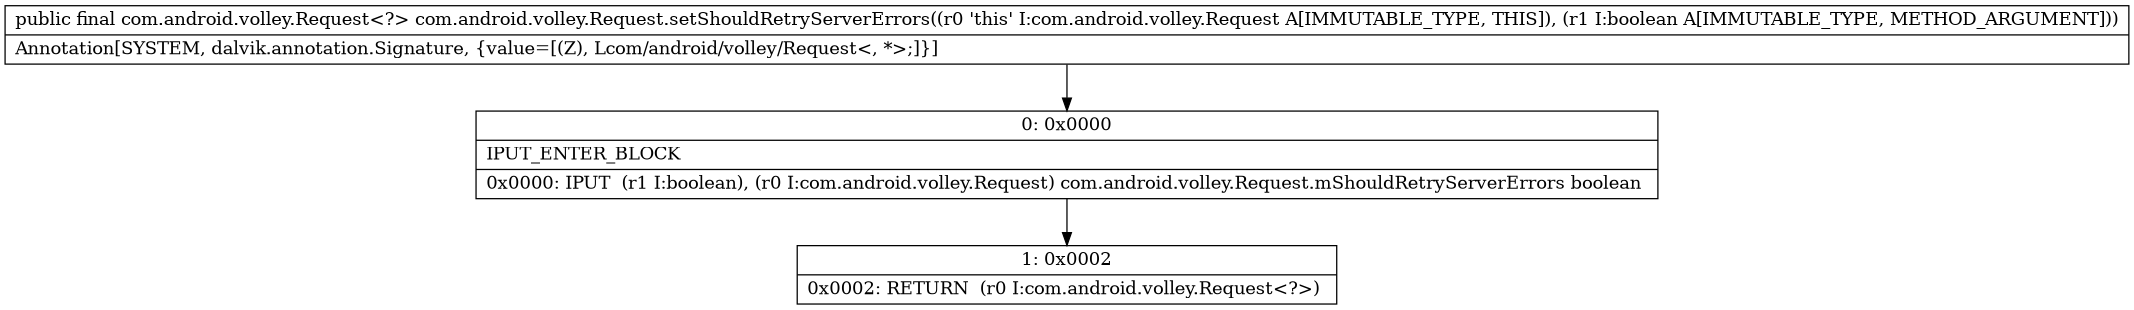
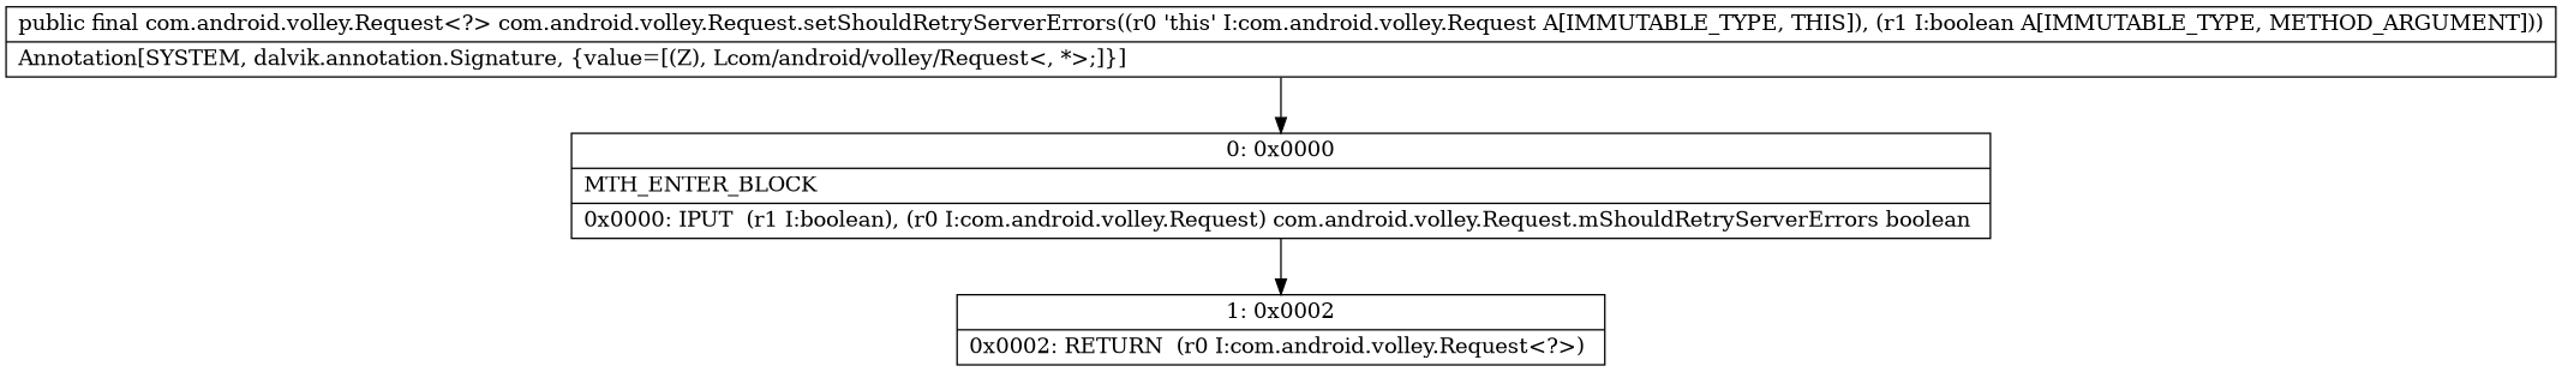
  digraph {
    node [shape=record]
-   n1 [label="{0\:\ 0x0000|IPUT_ENTER_BLOCK\l|0x0000: IPUT  (r1 I:boolean), (r0 I:com.android.volley.Request) com.android.volley.Request.mShouldRetryServerErrors boolean \l}"]
+   n1 [label="{0\:\ 0x0000|MTH_ENTER_BLOCK\l|0x0000: IPUT  (r1 I:boolean), (r0 I:com.android.volley.Request) com.android.volley.Request.mShouldRetryServerErrors boolean \l}"]
    n2 [label="{1\:\ 0x0002|0x0002: RETURN  (r0 I:com.android.volley.Request\<?\>) \l}"]
    n3 [label="{public final com.android.volley.Request\<?\> com.android.volley.Request.setShouldRetryServerErrors((r0 'this' I:com.android.volley.Request A[IMMUTABLE_TYPE, THIS]), (r1 I:boolean A[IMMUTABLE_TYPE, METHOD_ARGUMENT]))  | Annotation[SYSTEM, dalvik.annotation.Signature, \{value=[(Z), Lcom\/android\/volley\/Request\<, *\>;]\}]\l}"]
    n1 -> n2
    n3 -> n1
  }
